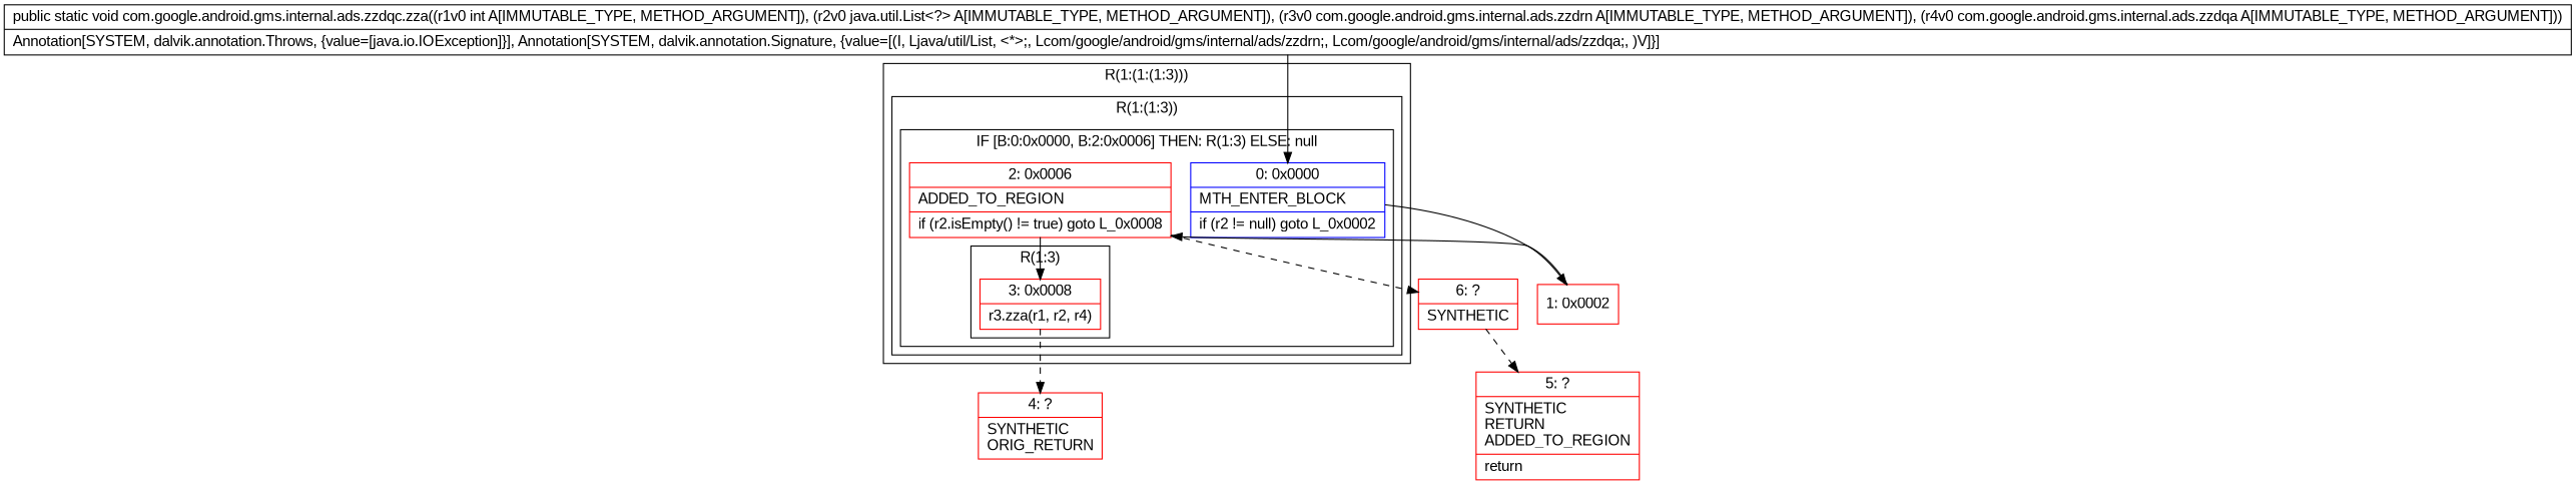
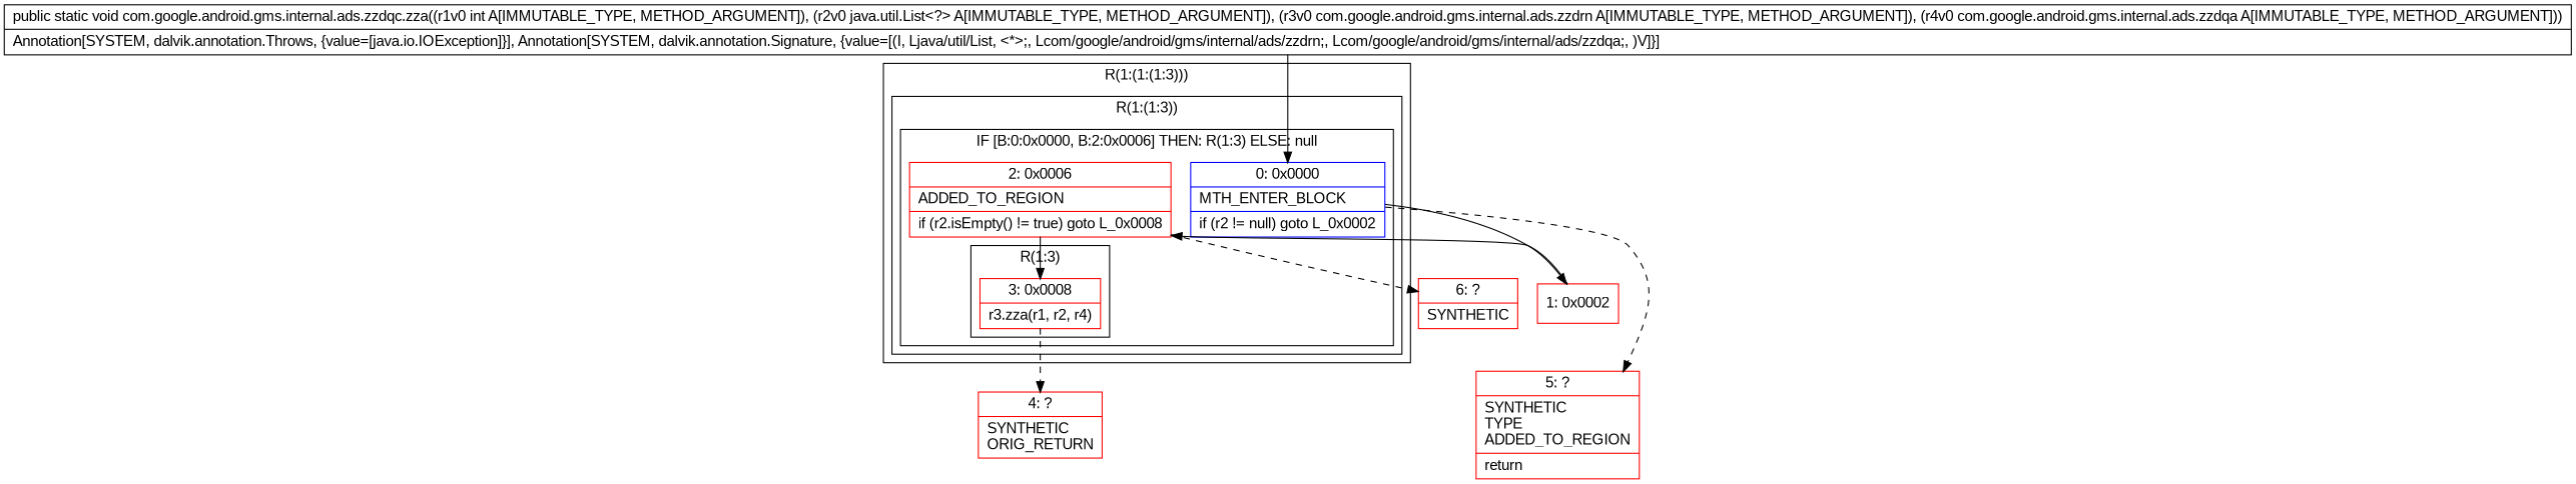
  digraph {
    fontname="Liberation Sans"
    node [color=red fontname="Liberation Sans" shape=record]
    edge [fontname="Liberation Sans"]
    n1 [label="{3\:\ 0x0008|r3.zza(r1, r2, r4)\l}"]
    n2 [color=blue label="{0\:\ 0x0000|MTH_ENTER_BLOCK\l|if (r2 != null) goto L_0x0002\l}"]
    n3 [label="{2\:\ 0x0006|ADDED_TO_REGION\l|if (r2.isEmpty() != true) goto L_0x0008\l}"]
    n4 [label="{4\:\ ?|SYNTHETIC\lORIG_RETURN\l}"]
    n5 [label="{1\:\ 0x0002}"]
-   n6 [label="{5\:\ ?|SYNTHETIC\lRETURN\lADDED_TO_REGION\l|return\l}"]
+   n6 [label="{5\:\ ?|SYNTHETIC\lTYPE\lADDED_TO_REGION\l|return\l}"]
    n7 [label="{6\:\ ?|SYNTHETIC\l}"]
    n8 [label="{public static void com.google.android.gms.internal.ads.zzdqc.zza((r1v0 int A[IMMUTABLE_TYPE, METHOD_ARGUMENT]), (r2v0 java.util.List\<?\> A[IMMUTABLE_TYPE, METHOD_ARGUMENT]), (r3v0 com.google.android.gms.internal.ads.zzdrn A[IMMUTABLE_TYPE, METHOD_ARGUMENT]), (r4v0 com.google.android.gms.internal.ads.zzdqa A[IMMUTABLE_TYPE, METHOD_ARGUMENT]))  | Annotation[SYSTEM, dalvik.annotation.Throws, \{value=[java.io.IOException]\}], Annotation[SYSTEM, dalvik.annotation.Signature, \{value=[(I, Ljava\/util\/List, \<*\>;, Lcom\/google\/android\/gms\/internal\/ads\/zzdrn;, Lcom\/google\/android\/gms\/internal\/ads\/zzdqa;, )V]\}]\l}" color=""]
    subgraph cluster_1 {
      label="R(1:(1:(1:3)))"
      subgraph cluster_2 {
        label="R(1:(1:3))"
        subgraph cluster_3 {
          label="IF [B:0:0x0000, B:2:0x0006] THEN: R(1:3) ELSE: null"
          n2
          n3
          subgraph cluster_4 {
            label="R(1:3)"
            n1
          }
        }
      }
    }
    n1 -> n4 [style=dashed]
    n2 -> n5
-   n7 -> n6 [style=dashed]
+   n2 -> n6 [style=dashed]
    n3 -> n1
    n3 -> n7 [style=dashed]
    n5 -> n3
    n8 -> n2
  }
